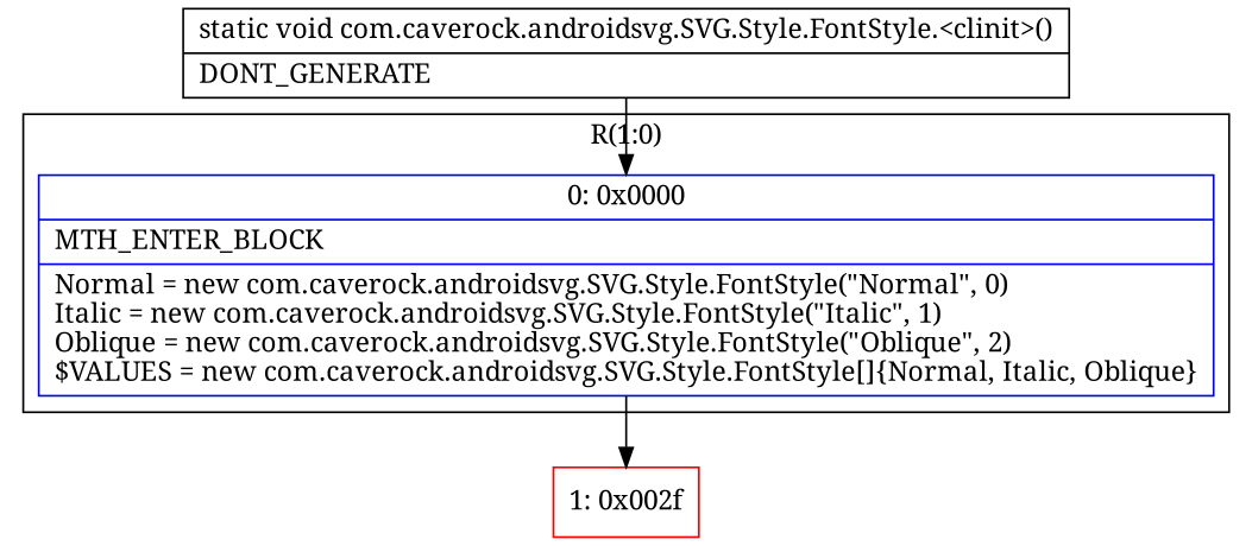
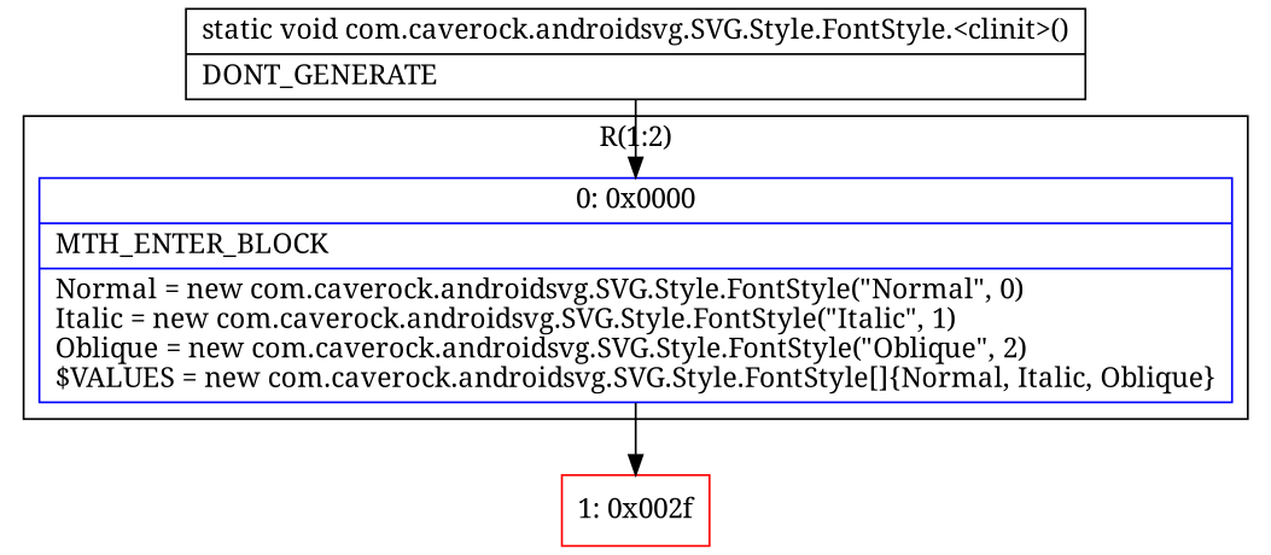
  digraph {
    fontname="Noto Serif"
    node [shape=record fontname="Noto Serif"]
    edge [fontname="Noto Serif"]
    n1 [color=blue label="{0\:\ 0x0000|MTH_ENTER_BLOCK\l|Normal = new com.caverock.androidsvg.SVG.Style.FontStyle(\"Normal\", 0)\lItalic = new com.caverock.androidsvg.SVG.Style.FontStyle(\"Italic\", 1)\lOblique = new com.caverock.androidsvg.SVG.Style.FontStyle(\"Oblique\", 2)\l$VALUES = new com.caverock.androidsvg.SVG.Style.FontStyle[]\{Normal, Italic, Oblique\}\l}"]
    n2 [color=red label="{1\:\ 0x002f}"]
    n3 [label="{static void com.caverock.androidsvg.SVG.Style.FontStyle.\<clinit\>()  | DONT_GENERATE\l}"]
    subgraph cluster_1 {
-     label="R(1:0)"
+     label="R(1:2)"
      n1
    }
    n1 -> n2
    n3 -> n1
  }
